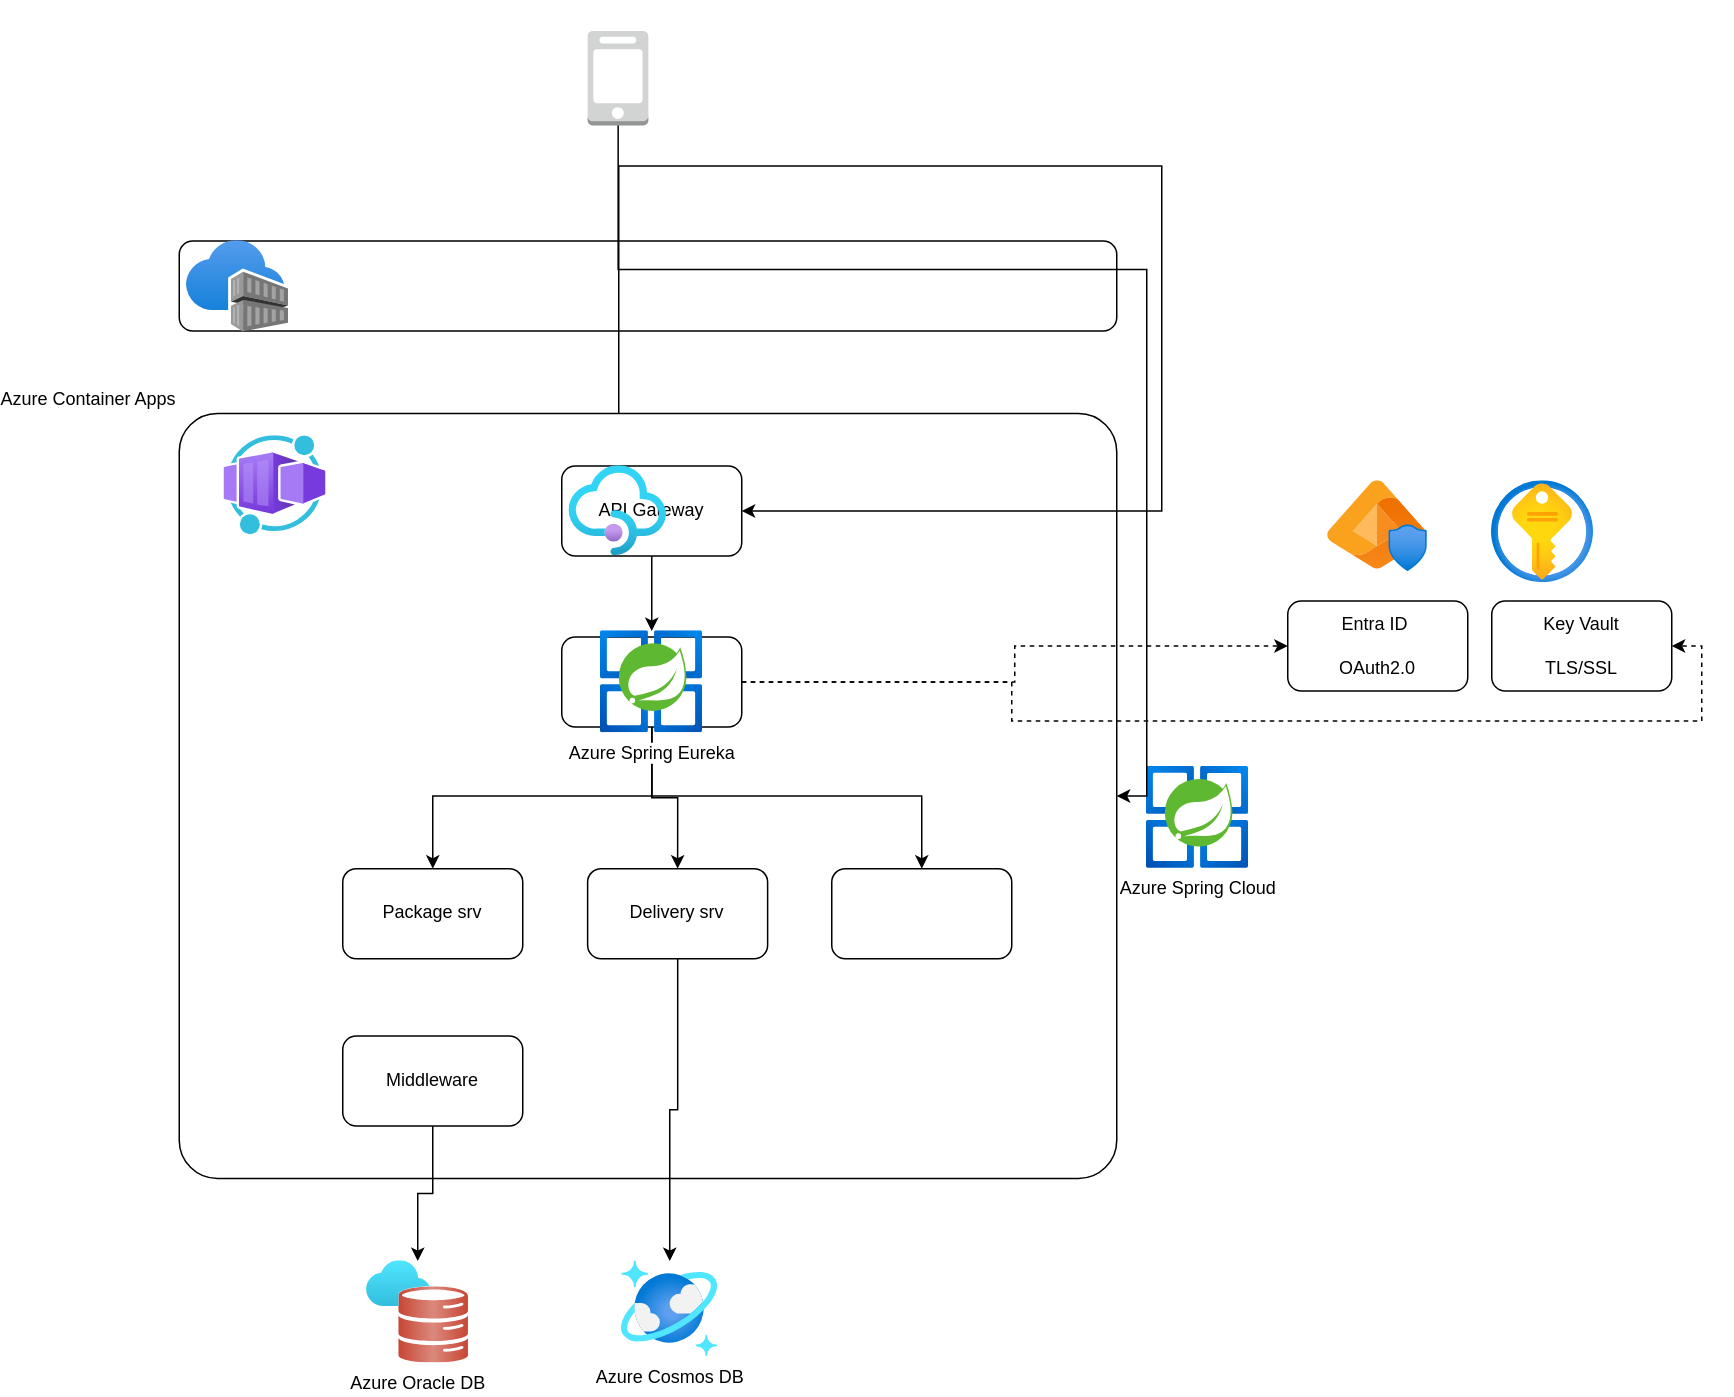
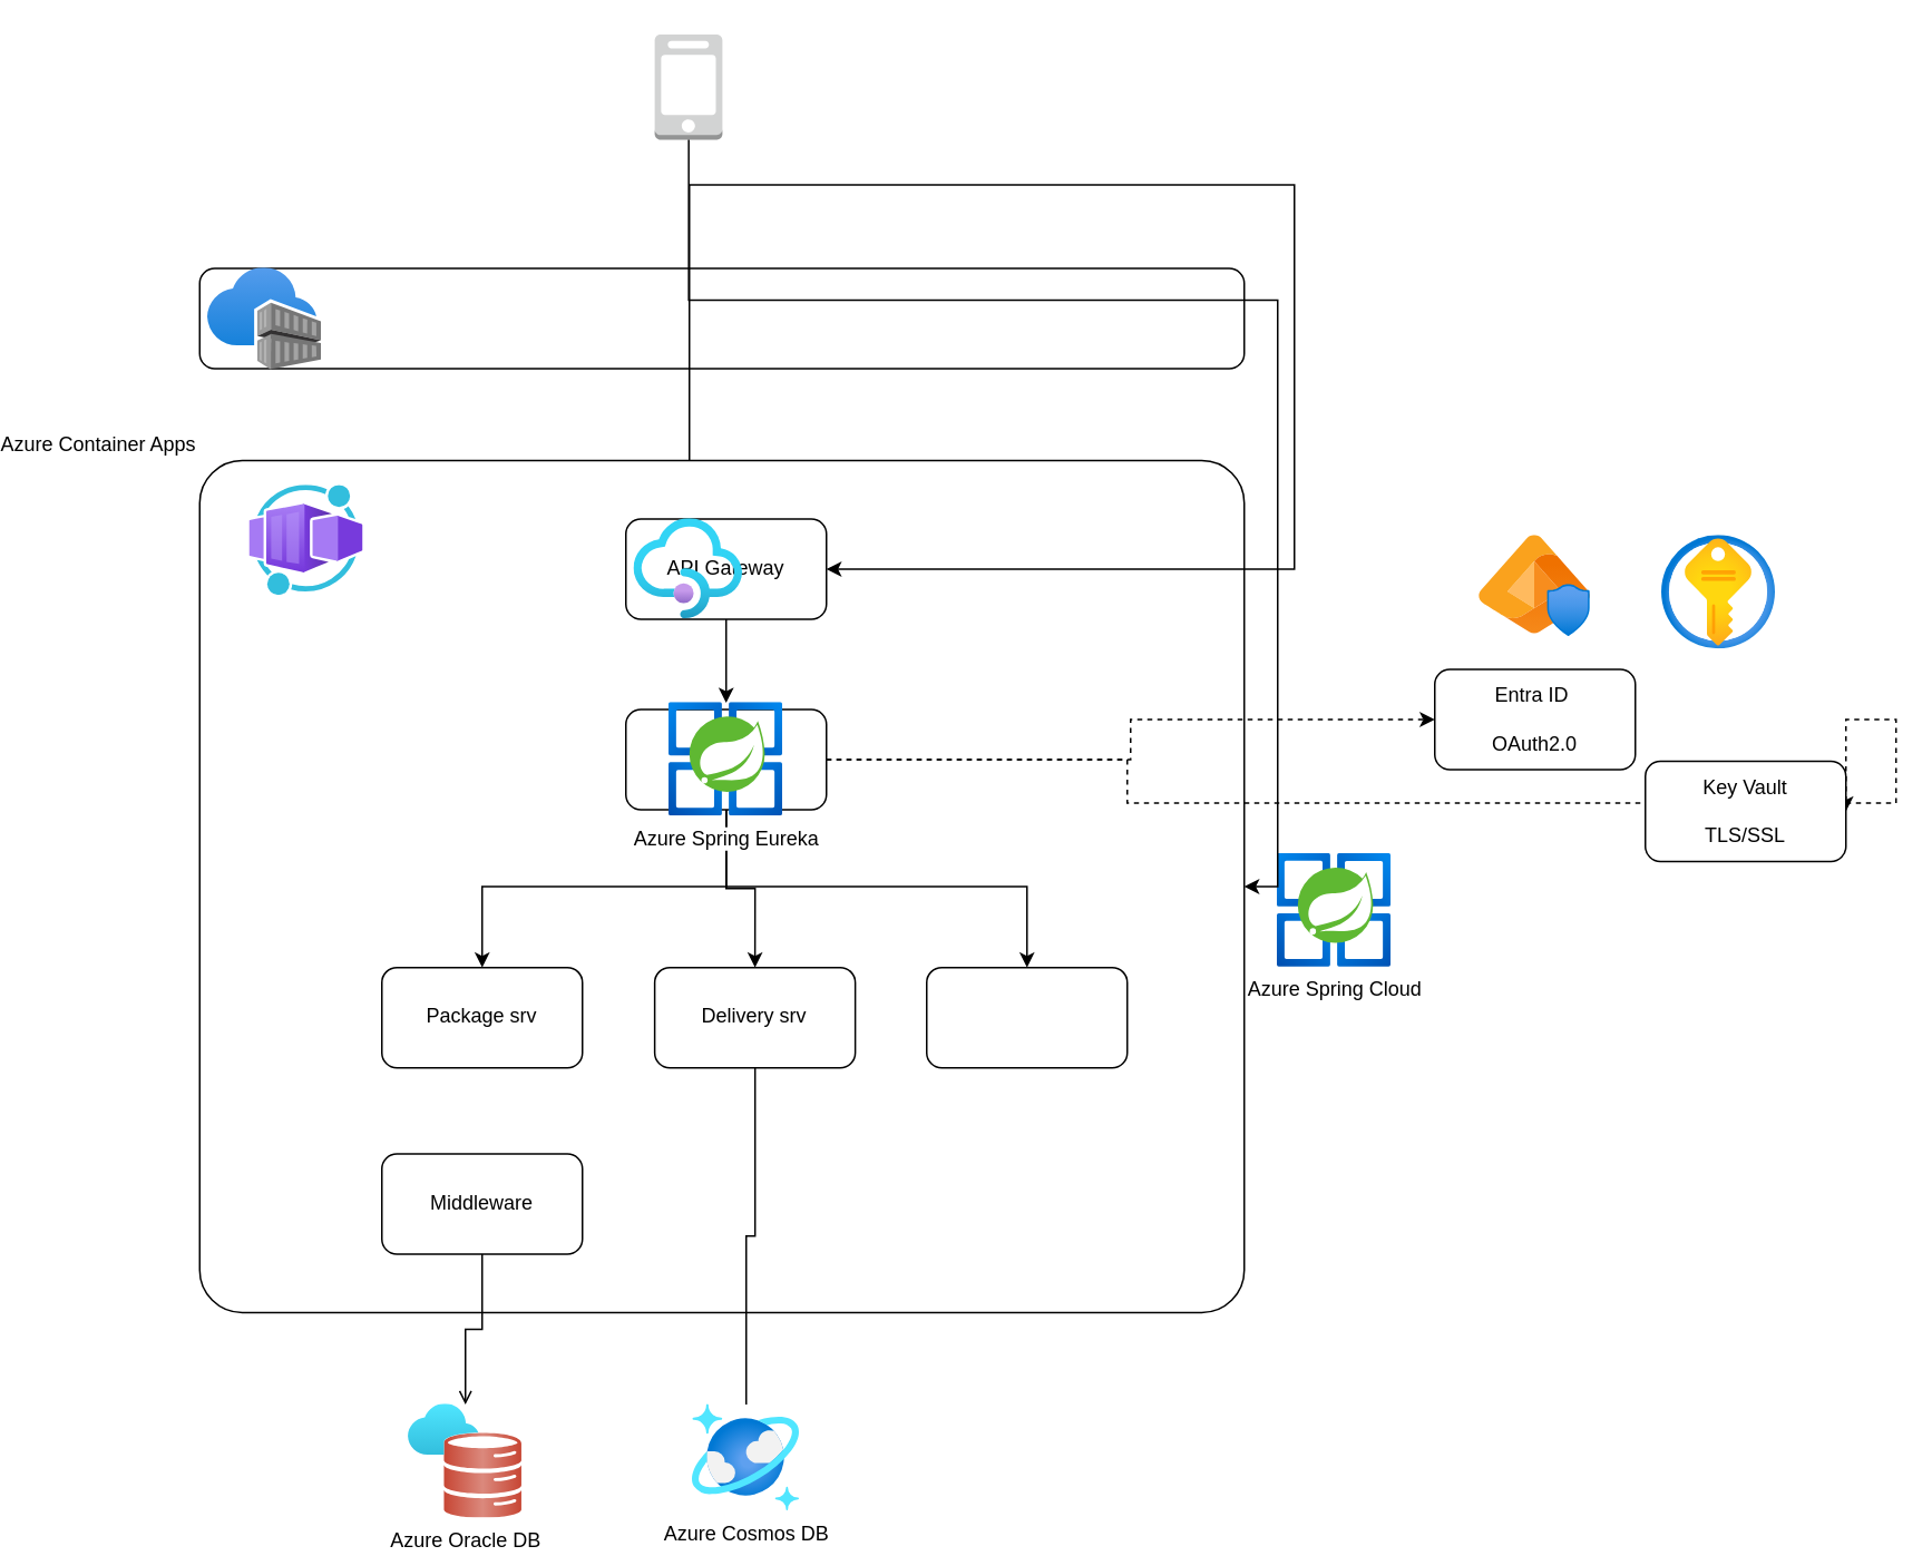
  <mxCell id="0" />
  <mxCell id="1" parent="0" />
  <mxCell id="2" value="Azure Container Apps" style="rounded=1;whiteSpace=wrap;html=1;shadow=0;align=right;labelPosition=left;verticalLabelPosition=top;verticalAlign=bottom;arcSize=5;" parent="1" vertex="1"><mxGeometry x="20" y="275" width="625" height="510" as="geometry" /></mxCell>
  <mxCell id="3" style="edgeStyle=orthogonalEdgeStyle;rounded=0;orthogonalLoop=1;jettySize=auto;html=1;" edge="1" parent="1" source="8" target="23"><mxGeometry relative="1" as="geometry"><Array as="points"><mxPoint x="335" y="530" /><mxPoint x="189" y="530" /></Array></mxGeometry></mxCell>
  <mxCell id="4" style="edgeStyle=orthogonalEdgeStyle;rounded=0;orthogonalLoop=1;jettySize=auto;html=1;entryX=0.5;entryY=0;entryDx=0;entryDy=0;" edge="1" parent="1" source="8" target="25"><mxGeometry relative="1" as="geometry" /></mxCell>
  <mxCell id="5" style="edgeStyle=orthogonalEdgeStyle;rounded=0;orthogonalLoop=1;jettySize=auto;html=1;entryX=0.5;entryY=0;entryDx=0;entryDy=0;" edge="1" parent="1" source="8" target="26"><mxGeometry relative="1" as="geometry"><Array as="points"><mxPoint x="335" y="530" /><mxPoint x="515" y="530" /></Array></mxGeometry></mxCell>
  <mxCell id="6" style="edgeStyle=orthogonalEdgeStyle;rounded=0;orthogonalLoop=1;jettySize=auto;html=1;entryX=0;entryY=0.5;entryDx=0;entryDy=0;dashed=1;" edge="1" parent="1" source="8" target="17"><mxGeometry relative="1" as="geometry" /></mxCell>
  <mxCell id="7" style="edgeStyle=orthogonalEdgeStyle;rounded=0;orthogonalLoop=1;jettySize=auto;html=1;entryX=1;entryY=0.5;entryDx=0;entryDy=0;dashed=1;" edge="1" parent="1" source="8" target="20"><mxGeometry relative="1" as="geometry"><Array as="points"><mxPoint x="575" y="454" /><mxPoint x="575" y="480" /><mxPoint x="1035" y="480" /><mxPoint x="1035" y="430" /></Array></mxGeometry></mxCell>
  <mxCell id="8" value="" style="rounded=1;whiteSpace=wrap;html=1;" parent="1" vertex="1"><mxGeometry x="275" y="424" width="120" height="60" as="geometry" /></mxCell>
  <mxCell id="9" value="" style="image;aspect=fixed;html=1;points=[];align=center;fontSize=12;image=img/lib/azure2/other/Worker_Container_App.svg;" parent="1" vertex="1"><mxGeometry x="50" y="290" width="68" height="66" as="geometry" /></mxCell>
  <mxCell id="10" value="" style="rounded=1;whiteSpace=wrap;html=1;" parent="1" vertex="1"><mxGeometry x="20" y="160" width="625" height="60" as="geometry" /></mxCell>
  <mxCell id="11" value="" style="image;aspect=fixed;html=1;points=[];align=center;fontSize=12;image=img/lib/azure2/containers/Container_Registries.svg;" parent="1" vertex="1"><mxGeometry x="25" y="160" width="68" height="61" as="geometry" /></mxCell>
  <mxCell id="12" value="" style="edgeStyle=orthogonalEdgeStyle;rounded=0;orthogonalLoop=1;jettySize=auto;html=1;" parent="1" source="13" target="21" edge="1"><mxGeometry relative="1" as="geometry" /></mxCell>
  <mxCell id="13" value="API Gateway" style="rounded=1;whiteSpace=wrap;html=1;" parent="1" vertex="1"><mxGeometry x="275" y="310" width="120" height="60" as="geometry" /></mxCell>
  <mxCell id="14" value="" style="image;aspect=fixed;html=1;points=[];align=center;fontSize=12;image=img/lib/azure2/integration/API_Management_Services.svg;" parent="1" vertex="1"><mxGeometry x="280" y="310" width="65" height="60" as="geometry" /></mxCell>
  <mxCell id="15" style="edgeStyle=orthogonalEdgeStyle;rounded=0;orthogonalLoop=1;jettySize=auto;html=1;entryX=1;entryY=0.5;entryDx=0;entryDy=0;" parent="1" source="2" target="13" edge="1"><mxGeometry relative="1" as="geometry"><Array as="points"><mxPoint x="313" y="110" /><mxPoint x="675" y="110" /><mxPoint x="675" y="340" /></Array></mxGeometry></mxCell>
  <mxCell id="16" value="" style="outlineConnect=0;dashed=0;verticalLabelPosition=bottom;verticalAlign=top;align=center;html=1;shape=mxgraph.aws3.mobile_client;fillColor=#D2D3D3;gradientColor=none;" parent="1" vertex="1"><mxGeometry x="292.25" y="20" width="40.5" height="63" as="geometry" /></mxCell>
  <mxCell id="17" value="Entra ID&amp;nbsp;&lt;div&gt;&lt;br&gt;&lt;/div&gt;&lt;div&gt;OAuth2.0&lt;/div&gt;" style="rounded=1;whiteSpace=wrap;html=1;" parent="1" vertex="1"><mxGeometry x="759" y="400" width="120" height="60" as="geometry" /></mxCell>
  <mxCell id="18" value="" style="image;aspect=fixed;html=1;points=[];align=center;fontSize=12;image=img/lib/azure2/identity/Entra_ID_Protection.svg;" parent="1" vertex="1"><mxGeometry x="785" y="320" width="68" height="60.44" as="geometry" /></mxCell>
  <mxCell id="19" value="" style="image;aspect=fixed;html=1;points=[];align=center;fontSize=12;image=img/lib/azure2/security/Key_Vaults.svg;" parent="1" vertex="1"><mxGeometry x="895" y="320" width="68" height="68" as="geometry" /></mxCell>
- <mxCell id="20" value="&lt;div&gt;Key Vault&lt;/div&gt;&lt;div&gt;&lt;span style=&quot;background-color: transparent; color: light-dark(rgb(0, 0, 0), rgb(255, 255, 255));&quot;&gt;&lt;br&gt;&lt;/span&gt;&lt;/div&gt;&lt;div&gt;&lt;span style=&quot;background-color: transparent; color: light-dark(rgb(0, 0, 0), rgb(255, 255, 255));&quot;&gt;TLS/SSL&lt;/span&gt;&lt;/div&gt;" style="rounded=1;whiteSpace=wrap;html=1;" parent="1" vertex="1"><mxGeometry x="895" y="400" width="120" height="60" as="geometry" /></mxCell>
+ <mxCell id="20" value="&lt;div&gt;Key Vault&lt;/div&gt;&lt;div&gt;&lt;span style=&quot;background-color: transparent; color: light-dark(rgb(0, 0, 0), rgb(255, 255, 255));&quot;&gt;&lt;br&gt;&lt;/span&gt;&lt;/div&gt;&lt;div&gt;&lt;span style=&quot;background-color: transparent; color: light-dark(rgb(0, 0, 0), rgb(255, 255, 255));&quot;&gt;TLS/SSL&lt;/span&gt;&lt;/div&gt;" style="rounded=1;whiteSpace=wrap;html=1;" parent="1" vertex="1"><mxGeometry x="885" y="455" width="120" height="60" as="geometry" /></mxCell>
  <mxCell id="21" value="Azure Spring Eureka" style="image;aspect=fixed;html=1;points=[];align=center;fontSize=12;image=img/lib/azure2/compute/Azure_Spring_Cloud.svg;" parent="1" vertex="1"><mxGeometry x="301" y="420" width="68" height="68" as="geometry" /></mxCell>
  <mxCell id="22" value="Azure Spring Cloud" style="image;aspect=fixed;html=1;points=[];align=center;fontSize=12;image=img/lib/azure2/compute/Azure_Spring_Cloud.svg;" parent="1" vertex="1"><mxGeometry x="665" y="510.44" width="68" height="68" as="geometry" /></mxCell>
  <mxCell id="23" value="Package srv" style="rounded=1;whiteSpace=wrap;html=1;" parent="1" vertex="1"><mxGeometry x="129" y="578.44" width="120" height="60" as="geometry" /></mxCell>
- <mxCell id="24" style="edgeStyle=orthogonalEdgeStyle;rounded=0;orthogonalLoop=1;jettySize=auto;html=1;" edge="1" parent="1" source="25" target="30"><mxGeometry relative="1" as="geometry" /></mxCell>
+ <mxCell id="24" style="edgeStyle=orthogonalEdgeStyle;rounded=0;orthogonalLoop=1;jettySize=auto;html=1;endArrow=none;" edge="1" parent="1" source="25" target="30"><mxGeometry relative="1" as="geometry" /></mxCell>
  <mxCell id="25" value="Delivery srv" style="rounded=1;whiteSpace=wrap;html=1;" parent="1" vertex="1"><mxGeometry x="292.25" y="578.44" width="120" height="60" as="geometry" /></mxCell>
  <mxCell id="26" value="" style="rounded=1;whiteSpace=wrap;html=1;" parent="1" vertex="1"><mxGeometry x="455" y="578.44" width="120" height="60" as="geometry" /></mxCell>
  <mxCell id="27" value="Azure Oracle DB" style="image;aspect=fixed;html=1;points=[];align=center;fontSize=12;image=img/lib/azure2/databases/Oracle_Database.svg;" parent="1" vertex="1"><mxGeometry x="145" y="840" width="68" height="68" as="geometry" /></mxCell>
- <mxCell id="28" style="edgeStyle=orthogonalEdgeStyle;rounded=0;orthogonalLoop=1;jettySize=auto;html=1;" parent="1" source="29" target="27" edge="1"><mxGeometry relative="1" as="geometry" /></mxCell>
+ <mxCell id="28" style="edgeStyle=orthogonalEdgeStyle;rounded=0;orthogonalLoop=1;jettySize=auto;html=1;endArrow=open;" parent="1" source="29" target="27" edge="1"><mxGeometry relative="1" as="geometry" /></mxCell>
  <mxCell id="29" value="Middleware" style="rounded=1;whiteSpace=wrap;html=1;" parent="1" vertex="1"><mxGeometry x="129" y="690" width="120" height="60" as="geometry" /></mxCell>
  <mxCell id="30" value="Azure Cosmos DB" style="image;aspect=fixed;html=1;points=[];align=center;fontSize=12;image=img/lib/azure2/databases/Azure_Cosmos_DB.svg;" vertex="1" parent="1"><mxGeometry x="315" y="840" width="64" height="64" as="geometry" /></mxCell>
  <mxCell id="31" value="" style="edgeStyle=orthogonalEdgeStyle;rounded=0;orthogonalLoop=1;jettySize=auto;html=1;entryX=1;entryY=0.5;entryDx=0;entryDy=0;" edge="1" parent="1" source="16" target="2"><mxGeometry relative="1" as="geometry"><Array as="points" /><mxPoint x="313" y="83" as="sourcePoint" /><mxPoint x="395" y="340" as="targetPoint" /></mxGeometry></mxCell>
